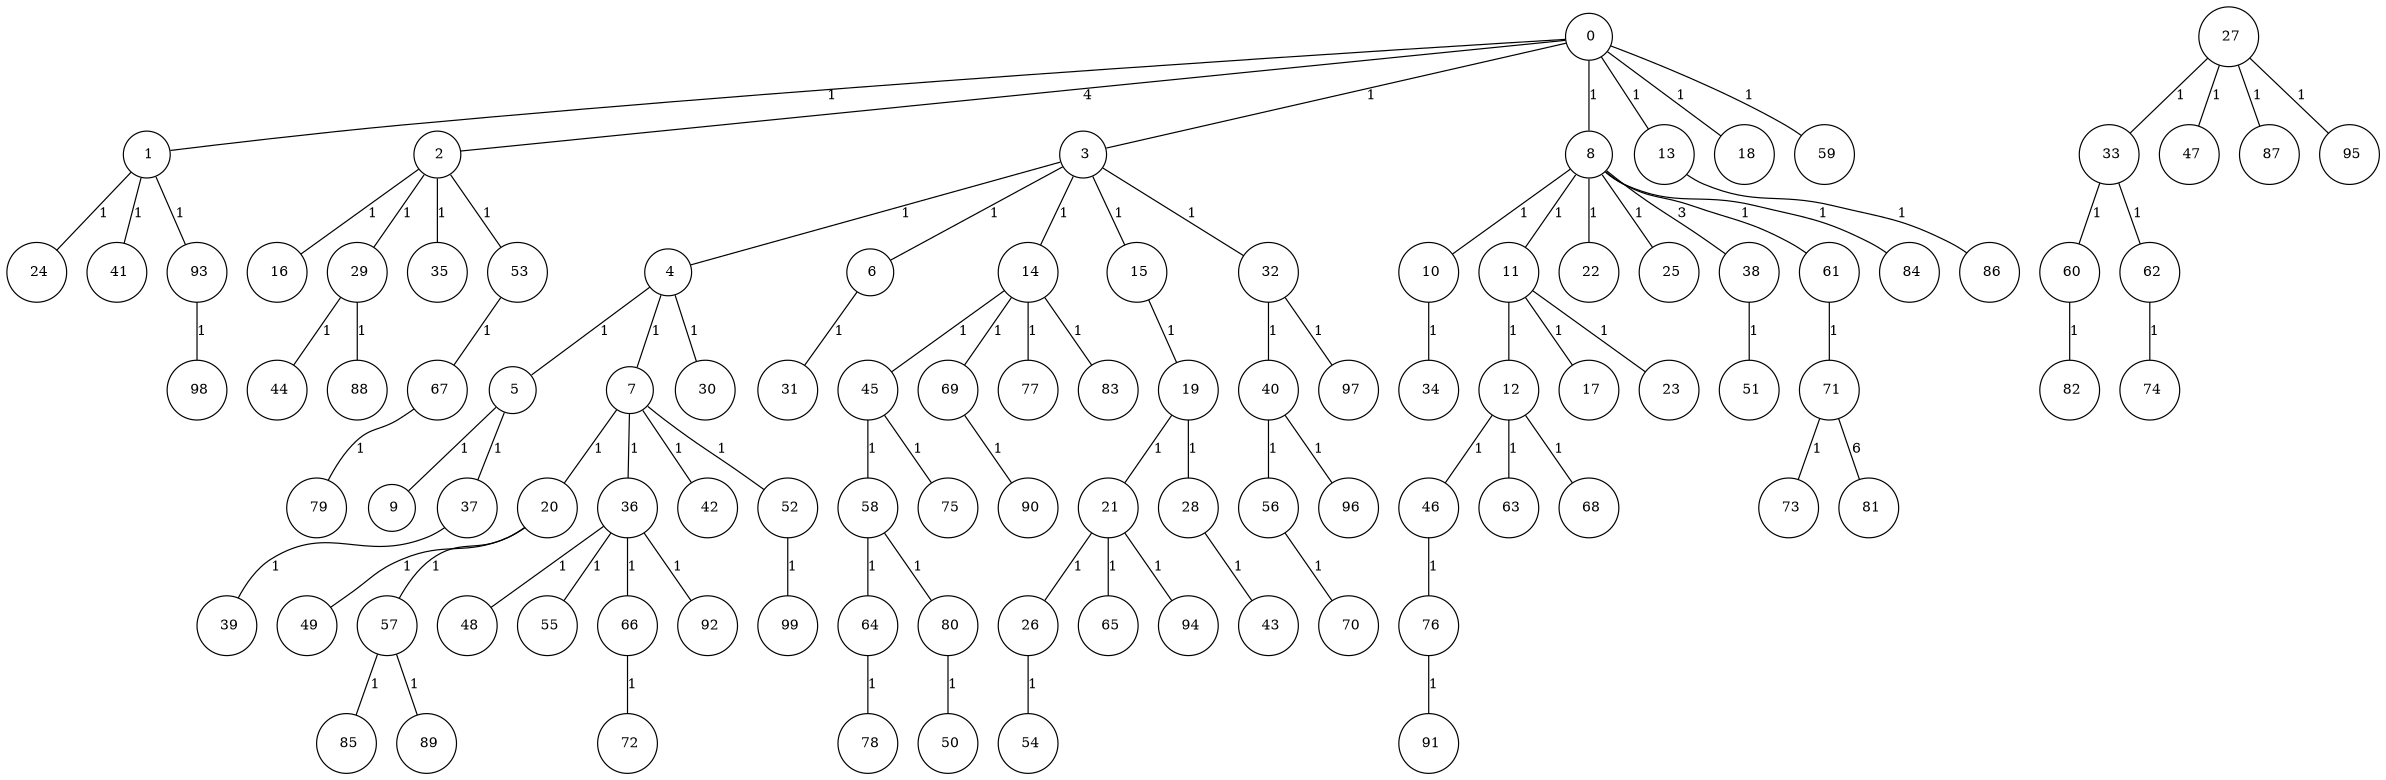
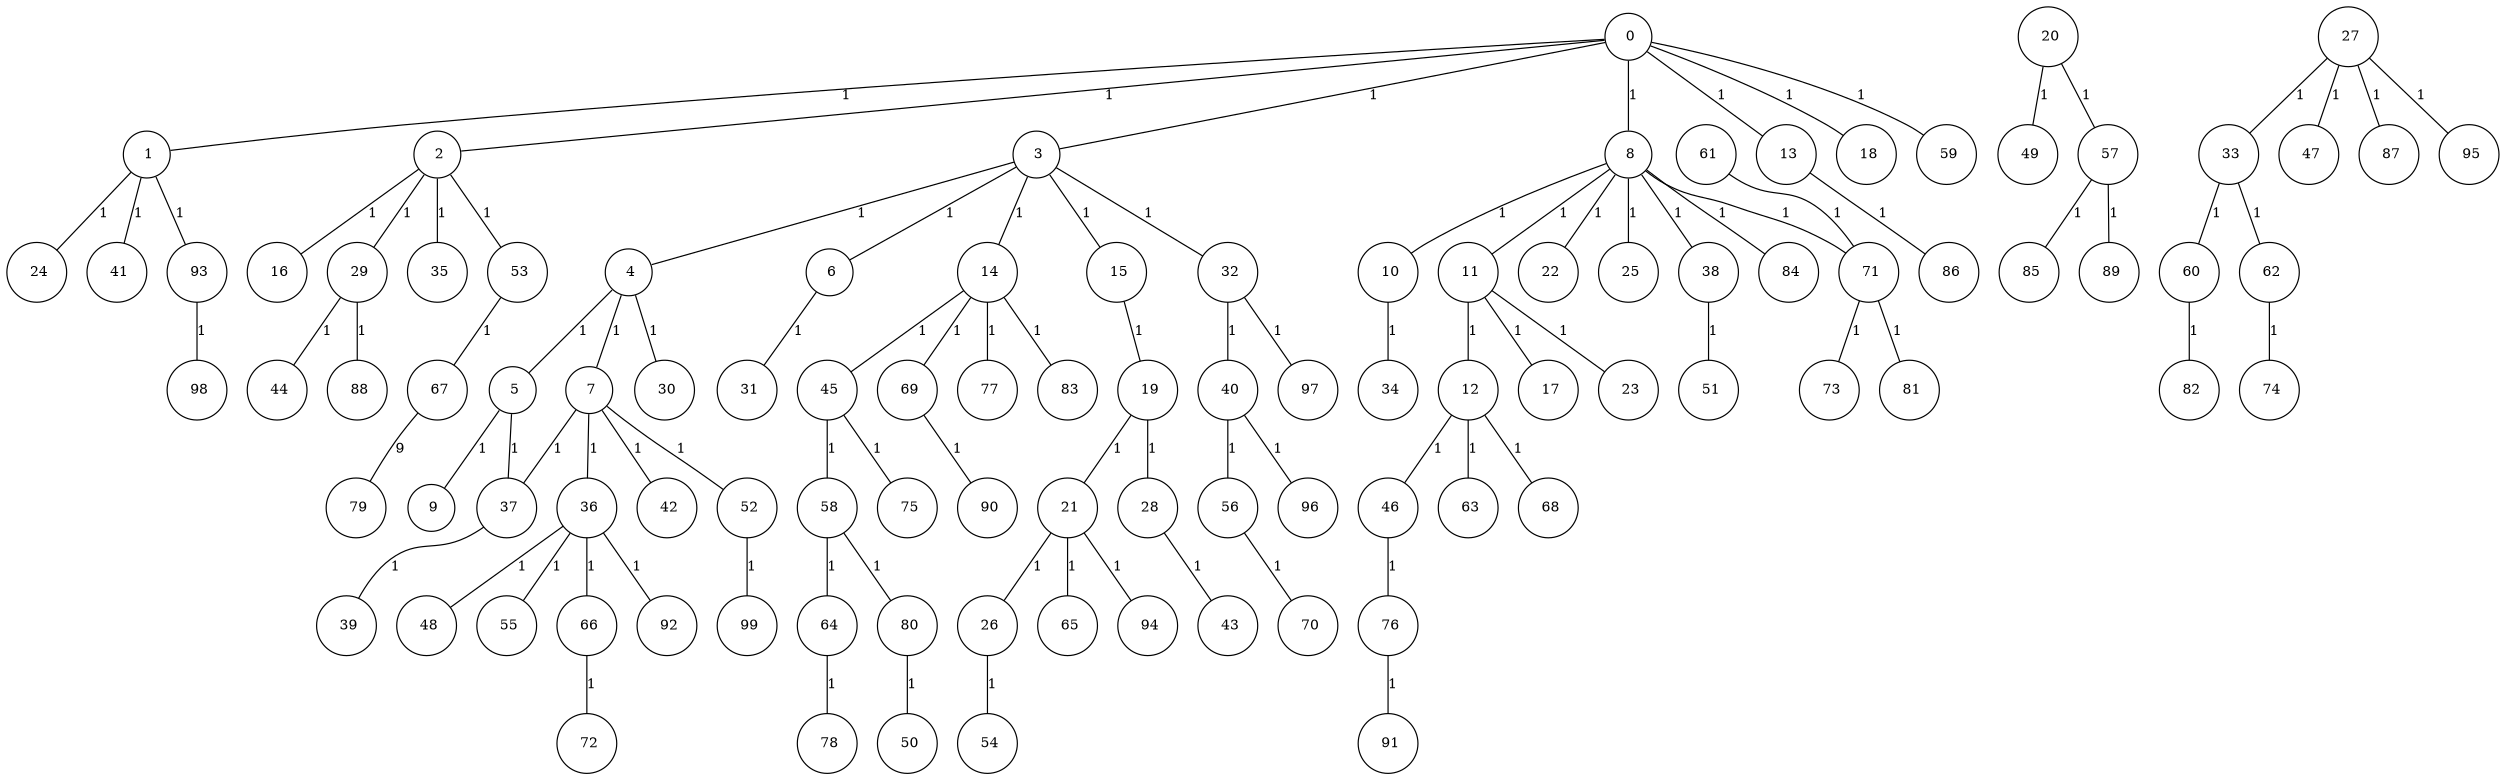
  graph {
    fixedsize="true;"
    node [color=black fontsize=12 hight=.12 shape=circle]
    edge [fontsize=12]
    n1 [label=" 0" width=.12]
    n2 [label=" 1" width=.12]
    n3 [label=" 2" width=.12]
    n4 [label=" 3" width=.12]
    n5 [label=" 8" width=.12]
    n6 [label=" 13" width=.12]
    n7 [label=" 18" width=.12]
    n8 [label=" 59" width=.12]
    n9 [label=" 24" width=.12]
    n10 [label=" 41" width=.12]
    n11 [label=" 93" width=.12]
    n12 [label=" 16" width=.12]
    n13 [label=" 29" width=.12]
    n14 [label=" 35" width=.12]
    n15 [label=" 53" width=.12]
    n16 [label=" 4" width=.12]
    n17 [label=" 6" width=.12]
    n18 [label=" 14" width=.12]
    n19 [label=" 15" width=.12]
    n20 [label=" 32" width=.12]
    n21 [label=" 10" width=.12]
    n22 [label=" 11" width=.12]
    n23 [label=" 22" width=.12]
    n24 [label=" 25" width=.12]
    n25 [label=" 38" width=.12]
    n26 [label=" 61" width=.12]
    n27 [label=" 84" width=.12]
    n28 [label=" 86" width=.12]
    n29 [label=" 98" width=.12]
    n30 [label=" 44" width=.12]
    n31 [label=" 88" width=.12]
    n32 [label=" 67" width=.12]
    n33 [label=" 5" width=.12]
    n34 [label=" 7" width=.12]
    n35 [label=" 30" width=.12]
    n36 [label=" 31" width=.12]
    n37 [label=" 45" width=.12]
    n38 [label=" 69" width=.12]
    n39 [label=" 77" width=.12]
    n40 [label=" 83" width=.12]
    n41 [label=" 19" width=.12]
    n42 [label=" 40" width=.12]
    n43 [label=" 97" width=.12]
    n44 [label=" 9" width=.12]
    n45 [label=" 37" width=.12]
    n46 [label=" 20" width=.12]
    n47 [label=" 36" width=.12]
    n48 [label=" 42" width=.12]
    n49 [label=" 52" width=.12]
    n50 [label=" 39" width=.12]
    n51 [label=" 49" width=.12]
    n52 [label=" 57" width=.12]
    n53 [label=" 48" width=.12]
    n54 [label=" 55" width=.12]
    n55 [label=" 66" width=.12]
    n56 [label=" 92" width=.12]
    n57 [label=" 99" width=.12]
    n58 [label=" 34" width=.12]
    n59 [label=" 12" width=.12]
    n60 [label=" 17" width=.12]
    n61 [label=" 23" width=.12]
    n62 [label=" 27" width=.12]
    n63 [label=" 33" width=.12]
    n64 [label=" 47" width=.12]
    n65 [label=" 87" width=.12]
    n66 [label=" 95" width=.12]
    n67 [label=" 51" width=.12]
    n68 [label=" 71" width=.12]
    n69 [label=" 46" width=.12]
    n70 [label=" 63" width=.12]
    n71 [label=" 68" width=.12]
    n72 [label=" 76" width=.12]
    n73 [label=" 58" width=.12]
    n74 [label=" 75" width=.12]
    n75 [label=" 90" width=.12]
    n76 [label=" 21" width=.12]
    n77 [label=" 28" width=.12]
    n78 [label=" 26" width=.12]
    n79 [label=" 65" width=.12]
    n80 [label=" 94" width=.12]
    n81 [label=" 43" width=.12]
    n82 [label=" 85" width=.12]
    n83 [label=" 89" width=.12]
    n84 [label=" 54" width=.12]
    n85 [label=" 50" width=.12]
    n86 [label=" 60" width=.12]
    n87 [label=" 62" width=.12]
    n88 [label=" 56" width=.12]
    n89 [label=" 96" width=.12]
    n90 [label=" 82" width=.12]
    n91 [label=" 74" width=.12]
    n92 [label=" 72" width=.12]
    n93 [label=" 70" width=.12]
    n94 [label=" 64" width=.12]
    n95 [label=" 80" width=.12]
    n96 [label=" 91" width=.12]
    n97 [label=" 79" width=.12]
    n98 [label=" 78" width=.12]
    n99 [label=" 73" width=.12]
    n100 [label=" 81" width=.12]
    n1 -- n2 [label=1]
-   n1 -- n3 [label=4]
+   n1 -- n3 [label=1]
    n1 -- n4 [label=1]
    n1 -- n5 [label=1]
    n1 -- n6 [label=1]
    n1 -- n7 [label=1]
    n1 -- n8 [label=1]
    n2 -- n9 [label=1]
    n2 -- n10 [label=1]
    n2 -- n11 [label=1]
    n3 -- n12 [label=1]
    n3 -- n13 [label=1]
    n3 -- n14 [label=1]
    n3 -- n15 [label=1]
    n4 -- n16 [label=1]
    n4 -- n17 [label=1]
    n4 -- n18 [label=1]
    n4 -- n19 [label=1]
    n4 -- n20 [label=1]
    n5 -- n21 [label=1]
    n5 -- n22 [label=1]
    n5 -- n23 [label=1]
    n5 -- n24 [label=1]
-   n5 -- n25 [label=3]
-   n5 -- n26 [label=1]
+   n5 -- n25 [label=1]
+   n5 -- n68 [label=1]
    n5 -- n27 [label=1]
    n6 -- n28 [label=1]
    n11 -- n29 [label=1]
    n13 -- n30 [label=1]
    n13 -- n31 [label=1]
    n15 -- n32 [label=1]
    n16 -- n33 [label=1]
    n16 -- n34 [label=1]
    n16 -- n35 [label=1]
    n17 -- n36 [label=1]
    n18 -- n37 [label=1]
    n18 -- n38 [label=1]
    n18 -- n39 [label=1]
    n18 -- n40 [label=1]
    n19 -- n41 [label=1]
    n20 -- n42 [label=1]
    n20 -- n43 [label=1]
    n21 -- n58 [label=1]
    n22 -- n59 [label=1]
    n22 -- n60 [label=1]
    n22 -- n61 [label=1]
    n25 -- n67 [label=1]
    n26 -- n68 [label=1]
-   n32 -- n97 [label=1]
+   n32 -- n97 [label=9]
    n33 -- n44 [label=1]
    n33 -- n45 [label=1]
-   n34 -- n46 [label=1]
+   n34 -- n45 [label=1]
    n34 -- n47 [label=1]
    n34 -- n48 [label=1]
    n34 -- n49 [label=1]
    n37 -- n73 [label=1]
    n37 -- n74 [label=1]
    n38 -- n75 [label=1]
    n41 -- n76 [label=1]
    n41 -- n77 [label=1]
    n42 -- n88 [label=1]
    n42 -- n89 [label=1]
    n45 -- n50 [label=1]
    n46 -- n51 [label=1]
    n46 -- n52 [label=1]
    n47 -- n53 [label=1]
    n47 -- n54 [label=1]
    n47 -- n55 [label=1]
    n47 -- n56 [label=1]
    n49 -- n57 [label=1]
    n52 -- n82 [label=1]
    n52 -- n83 [label=1]
    n55 -- n92 [label=1]
    n59 -- n69 [label=1]
    n59 -- n70 [label=1]
    n59 -- n71 [label=1]
    n62 -- n63 [label=1]
    n62 -- n64 [label=1]
    n62 -- n65 [label=1]
    n62 -- n66 [label=1]
    n63 -- n86 [label=1]
    n63 -- n87 [label=1]
    n68 -- n99 [label=1]
-   n68 -- n100 [label=6]
+   n68 -- n100 [label=1]
    n69 -- n72 [label=1]
    n72 -- n96 [label=1]
    n73 -- n94 [label=1]
    n73 -- n95 [label=1]
    n76 -- n78 [label=1]
    n76 -- n79 [label=1]
    n76 -- n80 [label=1]
    n77 -- n81 [label=1]
    n78 -- n84 [label=1]
    n86 -- n90 [label=1]
    n87 -- n91 [label=1]
    n88 -- n93 [label=1]
    n94 -- n98 [label=1]
    n95 -- n85 [label=1]
  }
